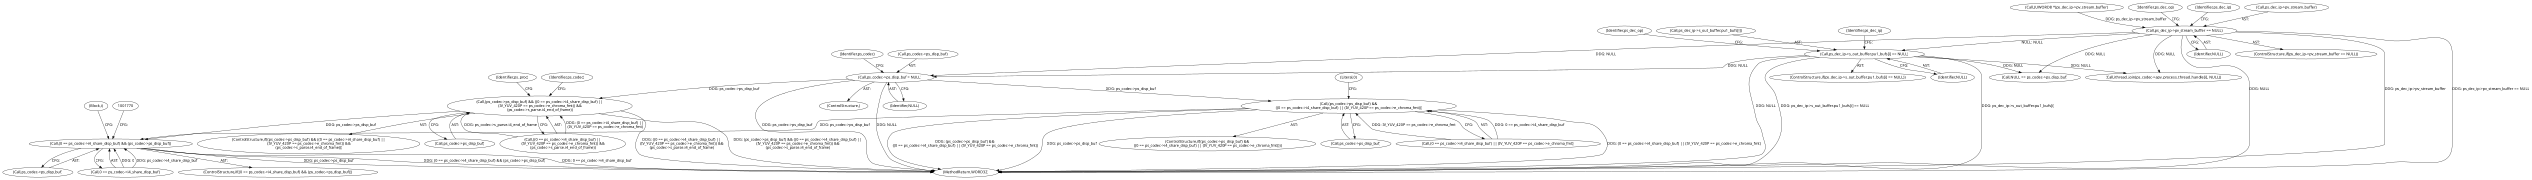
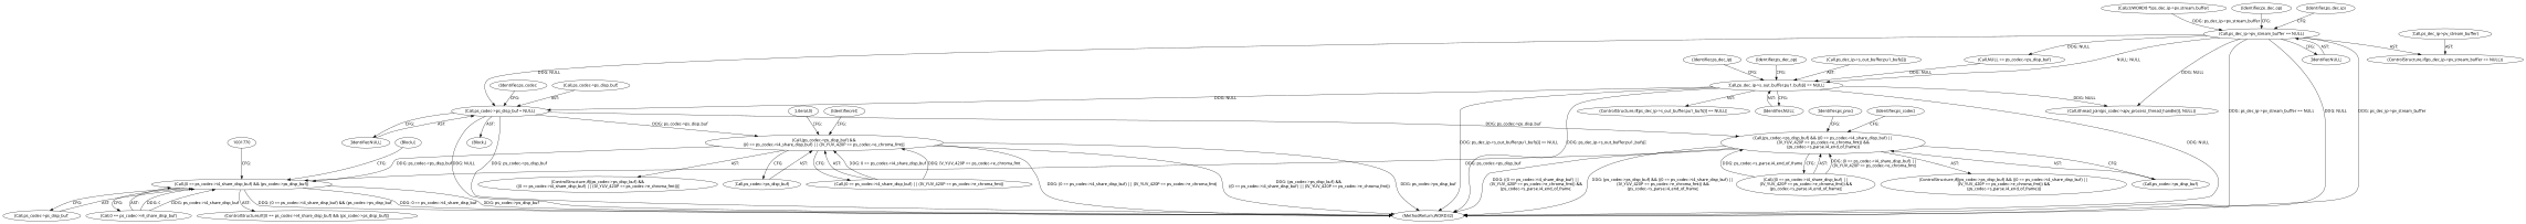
  digraph {
    fontname="Noto Sans"
    node [fontname="Noto Sans"]
    edge [fontname="Noto Sans"]
    n1 [label="(Call,ps_codec->ps_disp_buf = NULL)"]
    n2 [label="(Call,(ps_codec->ps_disp_buf) &&\n ((0 == ps_codec->i4_share_disp_buf) || (IV_YUV_420P == ps_codec->e_chroma_fmt)))"]
    n3 [label="(Call,(ps_codec->ps_disp_buf) && ((0 == ps_codec->i4_share_disp_buf) ||\n (IV_YUV_420P == ps_codec->e_chroma_fmt)) &&\n (ps_codec->s_parse.i4_end_of_frame))"]
    n4 [label="(Identifier,NULL)"]
    n5 [label="(MethodReturn,WORD32)"]
-   n6 [label="(ControlStructure,)"]
+   n6 [label="(Block,)"]
    n7 [label="(Call,(0 == ps_codec->i4_share_disp_buf) && (ps_codec->ps_disp_buf))"]
    n8 [label="(ControlStructure,if((ps_codec->ps_disp_buf) &&\n ((0 == ps_codec->i4_share_disp_buf) || (IV_YUV_420P == ps_codec->e_chroma_fmt))))"]
    n9 [label="(Call,ps_codec->ps_disp_buf)"]
    n10 [label="(Call,(0 == ps_codec->i4_share_disp_buf) || (IV_YUV_420P == ps_codec->e_chroma_fmt))"]
    n11 [label="(Call,ps_codec->ps_disp_buf)"]
    n12 [label="(Call,((0 == ps_codec->i4_share_disp_buf) ||\n (IV_YUV_420P == ps_codec->e_chroma_fmt)) &&\n (ps_codec->s_parse.i4_end_of_frame))"]
    n13 [label="(ControlStructure,if((ps_codec->ps_disp_buf) && ((0 == ps_codec->i4_share_disp_buf) ||\n (IV_YUV_420P == ps_codec->e_chroma_fmt)) &&\n (ps_codec->s_parse.i4_end_of_frame)))"]
    n14 [label="(Call,ps_dec_ip->s_out_buffer.pu1_bufs[i] == NULL)"]
    n15 [label="(ControlStructure,if(ps_dec_ip->s_out_buffer.pu1_bufs[i] == NULL))"]
    n16 [label="(Call,NULL == ps_codec->ps_disp_buf)"]
    n17 [label="(Identifier,NULL)"]
    n18 [label="(Call,ithread_join(ps_codec->apv_process_thread_handle[i], NULL))"]
    n19 [label="(Call,ps_dec_ip->pv_stream_buffer == NULL)"]
    n20 [label="(Identifier,NULL)"]
    n21 [label="(ControlStructure,if(ps_dec_ip->pv_stream_buffer == NULL))"]
    n22 [label="(Call,(UWORD8 *)ps_dec_ip->pv_stream_buffer)"]
    n23 [label="(Call,ps_codec->ps_disp_buf)"]
    n24 [label="(Call,0 == ps_codec->i4_share_disp_buf)"]
    n25 [label="(ControlStructure,if((0 == ps_codec->i4_share_disp_buf) && (ps_codec->ps_disp_buf)))"]
    n26 [label="(Identifier,ps_codec)"]
    n27 [label="(Call,ps_codec->ps_disp_buf)"]
    n28 [label="(Literal,0)"]
    n29 [label="(Identifier,ps_dec_op)"]
    n30 [label="(Block,i)"]
    n31 [label="(Identifier,ps_dec_ip)"]
    n32 [label="(Identifier,ps_dec_ip)"]
+   n33 [label="(Identifier,ret)"]
    n34 [label="(Identifier,ps_dec_op)"]
    n35 [label="(Call,ps_dec_ip->s_out_buffer.pu1_bufs[i])"]
    n36 [label="(Call,ps_dec_ip->pv_stream_buffer)"]
    n37 [label="(Identifier,ps_proc)"]
    n38 [label="(Identifier,ps_codec)"]
    1001770
    n1 -> n2 [label="DDG: ps_codec->ps_disp_buf"]
    n1 -> n3 [label="DDG: ps_codec->ps_disp_buf"]
    n1 -> n4 [label="CFG: "]
    n1 -> n5 [label="DDG: ps_codec->ps_disp_buf"]
    n1 -> n5 [label="DDG: NULL"]
    n1 -> n6 [label="AST: "]
    n2 -> n5 [label="DDG: (0 == ps_codec->i4_share_disp_buf) || (IV_YUV_420P == ps_codec->e_chroma_fmt)"]
    n2 -> n5 [label="DDG: (ps_codec->ps_disp_buf) &&\n ((0 == ps_codec->i4_share_disp_buf) || (IV_YUV_420P == ps_codec->e_chroma_fmt))"]
    n2 -> n5 [label="DDG: ps_codec->ps_disp_buf"]
    n2 -> n7 [label="DDG: ps_codec->ps_disp_buf"]
    n2 -> n8 [label="AST: "]
    n2 -> n9 [label="CFG: "]
    n2 -> n10 [label="CFG: "]
    n3 -> n5 [label="DDG: ((0 == ps_codec->i4_share_disp_buf) ||\n (IV_YUV_420P == ps_codec->e_chroma_fmt)) &&\n (ps_codec->s_parse.i4_end_of_frame)"]
    n3 -> n5 [label="DDG: (ps_codec->ps_disp_buf) && ((0 == ps_codec->i4_share_disp_buf) ||\n (IV_YUV_420P == ps_codec->e_chroma_fmt)) &&\n (ps_codec->s_parse.i4_end_of_frame)"]
    n3 -> n7 [label="DDG: ps_codec->ps_disp_buf"]
    n3 -> n11 [label="CFG: "]
    n3 -> n12 [label="CFG: "]
    n3 -> n13 [label="AST: "]
    n4 -> n1 [label="AST: "]
    n7 -> n5 [label="DDG: (0 == ps_codec->i4_share_disp_buf) && (ps_codec->ps_disp_buf)"]
    n7 -> n5 [label="DDG: 0 == ps_codec->i4_share_disp_buf"]
    n7 -> n5 [label="DDG: ps_codec->ps_disp_buf"]
    n7 -> n23 [label="CFG: "]
    n7 -> n24 [label="CFG: "]
    n7 -> n25 [label="AST: "]
    n9 -> n2 [label="AST: "]
    n10 -> n2 [label="AST: "]
    n10 -> n2 [label="DDG: 0 == ps_codec->i4_share_disp_buf"]
    n10 -> n2 [label="DDG: IV_YUV_420P == ps_codec->e_chroma_fmt"]
    n11 -> n3 [label="AST: "]
    n12 -> n3 [label="AST: "]
    n12 -> n3 [label="DDG: (0 == ps_codec->i4_share_disp_buf) ||\n (IV_YUV_420P == ps_codec->e_chroma_fmt)"]
    n12 -> n3 [label="DDG: ps_codec->s_parse.i4_end_of_frame"]
    n14 -> n1 [label="DDG: NULL"]
    n14 -> n5 [label="DDG: ps_dec_ip->s_out_buffer.pu1_bufs[i]"]
    n14 -> n5 [label="DDG: NULL"]
    n14 -> n5 [label="DDG: ps_dec_ip->s_out_buffer.pu1_bufs[i] == NULL"]
    n14 -> n15 [label="AST: "]
-   n14 -> n16 [label="DDG: NULL"]
+   n16 -> n14 [label="DDG: NULL"]
    n14 -> n17 [label="CFG: "]
    n14 -> n18 [label="DDG: NULL"]
    n17 -> n14 [label="AST: "]
    n19 -> n1 [label="DDG: NULL"]
    n19 -> n5 [label="DDG: ps_dec_ip->pv_stream_buffer == NULL"]
    n19 -> n5 [label="DDG: NULL"]
    n19 -> n5 [label="DDG: ps_dec_ip->pv_stream_buffer"]
    n19 -> n14 [label="NULL: NULL"]
    n19 -> n16 [label="DDG: NULL"]
    n19 -> n18 [label="DDG: NULL"]
    n19 -> n20 [label="CFG: "]
    n19 -> n21 [label="AST: "]
    n20 -> n19 [label="AST: "]
    n22 -> n19 [label="DDG: ps_dec_ip->pv_stream_buffer"]
    n23 -> n7 [label="AST: "]
    n24 -> n7 [label="AST: "]
    n24 -> n7 [label="DDG: 0"]
    n24 -> n7 [label="DDG: ps_codec->i4_share_disp_buf"]
    n26 -> n1 [label="CFG: "]
    n27 -> n1 [label="AST: "]
    n28 -> n2 [label="CFG: "]
    n29 -> n19 [label="CFG: "]
    n30 -> n7 [label="CFG: "]
    n31 -> n19 [label="CFG: "]
    n32 -> n14 [label="CFG: "]
+   n33 -> n2 [label="CFG: "]
    n34 -> n14 [label="CFG: "]
    n35 -> n14 [label="AST: "]
-   n36 -> n19 [label="AST: "]
+   n36 -> n21 [label="AST: "]
    n37 -> n3 [label="CFG: "]
    n38 -> n3 [label="CFG: "]
    1001770 -> n7 [label="CFG: "]
  }
